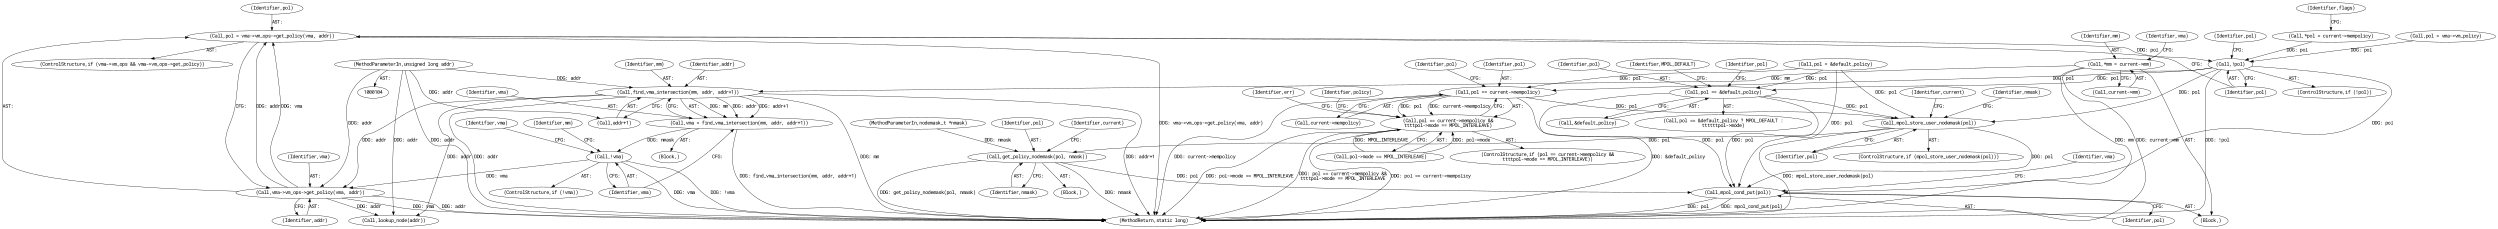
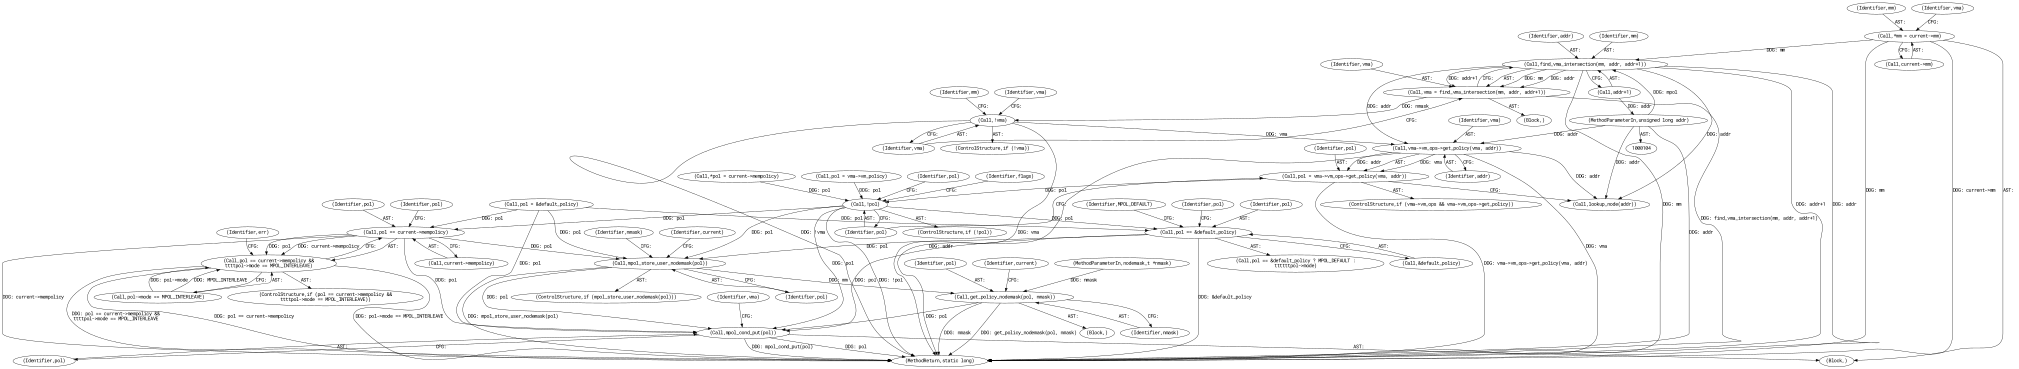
  digraph {
    fontname="Roboto Mono"
    node [fontname="Roboto Mono"]
    edge [fontname="Roboto Mono"]
    n1 [label="(Call,pol = vma->vm_ops->get_policy(vma, addr))"]
    n2 [label="(Call,vma->vm_ops->get_policy(vma, addr))"]
    n3 [label="(Call,!pol)"]
    n4 [label="(MethodReturn,static long)"]
    n5 [label="(ControlStructure,if (vma->vm_ops && vma->vm_ops->get_policy))"]
    n6 [label="(Call,lookup_node(addr))"]
    n7 [label="(Identifier,addr)"]
    n8 [label="(Call,pol == current->mempolicy)"]
    n9 [label="(Call,mpol_store_user_nodemask(pol))"]
    n10 [label="(Call,mpol_cond_put(pol))"]
    n11 [label="(Call,pol == &default_policy)"]
    n12 [label="(Identifier,pol)"]
    n13 [label="(ControlStructure,if (!pol))"]
    n14 [label="(Call,!vma)"]
    n15 [label="(ControlStructure,if (!vma))"]
    n16 [label="(Identifier,vma)"]
    n17 [label="(Call,vma = find_vma_intersection(mm, addr, addr+1))"]
    n18 [label="(Call,find_vma_intersection(mm, addr, addr+1))"]
    n19 [label="(Block,)"]
    n20 [label="(Call,addr+1)"]
    n21 [label="(Call,*mm = current->mm)"]
    n22 [label="(Call,current->mm)"]
    n23 [label="(Block,)"]
    n24 [label="(MethodParameterIn,unsigned long addr)"]
    1000104
    n26 [label="(Call,pol == current->mempolicy &&\n\t\t\t\tpol->mode == MPOL_INTERLEAVE)"]
    n27 [label="(Call,current->mempolicy)"]
    n28 [label="(Call,get_policy_nodemask(pol, nmask))"]
    n29 [label="(ControlStructure,if (mpol_store_user_nodemask(pol)))"]
    n30 [label="(Identifier,pol)"]
    n31 [label="(Identifier,pol)"]
    n32 [label="(Call,pol == &default_policy ? MPOL_DEFAULT :\n\t\t\t\t\t\tpol->mode)"]
    n33 [label="(Call,&default_policy)"]
    n34 [label="(Call,pol->mode == MPOL_INTERLEAVE)"]
    n35 [label="(ControlStructure,if (pol == current->mempolicy &&\n\t\t\t\tpol->mode == MPOL_INTERLEAVE))"]
    n36 [label="(Block,)"]
    n37 [label="(Identifier,nmask)"]
    n38 [label="(Identifier,current)"]
    n39 [label="(Identifier,pol)"]
    n40 [label="(Identifier,pol)"]
    n41 [label="(Identifier,addr)"]
    n42 [label="(Identifier,pol)"]
    n43 [label="(Identifier,mm)"]
    n44 [label="(Identifier,nmask)"]
    n45 [label="(MethodParameterIn,nodemask_t *nmask)"]
    n46 [label="(Identifier,MPOL_DEFAULT)"]
    n47 [label="(Identifier,vma)"]
    n48 [label="(Identifier,vma)"]
    n49 [label="(Identifier,pol)"]
    n50 [label="(Identifier,flags)"]
    n51 [label="(Identifier,mm)"]
    n52 [label="(Call,*pol = current->mempolicy)"]
    n53 [label="(Call,pol = vma->vm_policy)"]
    n54 [label="(Identifier,pol)"]
    n55 [label="(Identifier,vma)"]
    n56 [label="(Identifier,vma)"]
    n57 [label="(Identifier,pol)"]
    n58 [label="(Identifier,vma)"]
    n59 [label="(Call,pol = &default_policy)"]
    n60 [label="(Identifier,err)"]
    n61 [label="(Identifier,mm)"]
    n62 [label="(Identifier,pol)"]
    n63 [label="(Identifier,current)"]
-   n64 [label="(Identifier,policy)"]
-   n1 -> n2 [label="CFG: "]
+   n1 -> n6 [label="CFG: "]
    n1 -> n3 [label="DDG: pol"]
    n1 -> n4 [label="DDG: vma->vm_ops->get_policy(vma, addr)"]
    n1 -> n5 [label="AST: "]
    n2 -> n1 [label="AST: "]
    n2 -> n1 [label="DDG: vma"]
    n2 -> n1 [label="DDG: addr"]
    n2 -> n4 [label="DDG: vma"]
    n2 -> n4 [label="DDG: addr"]
    n2 -> n6 [label="DDG: addr"]
    n2 -> n7 [label="CFG: "]
    n3 -> n4 [label="DDG: !pol"]
    n3 -> n8 [label="DDG: pol"]
    n3 -> n9 [label="DDG: pol"]
    n3 -> n10 [label="DDG: pol"]
    n3 -> n11 [label="DDG: pol"]
    n3 -> n12 [label="CFG: "]
    n3 -> n13 [label="AST: "]
    n7 -> n2 [label="AST: "]
    n8 -> n4 [label="DDG: current->mempolicy"]
    n8 -> n9 [label="DDG: pol"]
    n8 -> n10 [label="DDG: pol"]
    n8 -> n26 [label="AST: "]
    n8 -> n26 [label="DDG: pol"]
    n8 -> n26 [label="DDG: current->mempolicy"]
    n8 -> n27 [label="CFG: "]
    n9 -> n4 [label="DDG: mpol_store_user_nodemask(pol)"]
    n9 -> n10 [label="DDG: pol"]
-   n9 -> n28 [label="DDG: pol"]
+   n9 -> n28 [label="DDG: mm"]
    n9 -> n29 [label="AST: "]
    n9 -> n30 [label="CFG: "]
    n10 -> n4 [label="DDG: pol"]
    n10 -> n4 [label="DDG: mpol_cond_put(pol)"]
    n10 -> n23 [label="AST: "]
    n10 -> n31 [label="CFG: "]
    n11 -> n4 [label="DDG: &default_policy"]
    n11 -> n9 [label="DDG: pol"]
    n11 -> n10 [label="DDG: pol"]
    n11 -> n32 [label="AST: "]
    n11 -> n33 [label="CFG: "]
    n12 -> n1 [label="CFG: "]
    n12 -> n3 [label="AST: "]
    n14 -> n2 [label="DDG: vma"]
    n14 -> n4 [label="DDG: !vma"]
    n14 -> n4 [label="DDG: vma"]
    n14 -> n15 [label="AST: "]
    n14 -> n16 [label="CFG: "]
    n16 -> n14 [label="AST: "]
    n16 -> n17 [label="CFG: "]
    n17 -> n4 [label="DDG: find_vma_intersection(mm, addr, addr+1)"]
    n17 -> n14 [label="DDG: nmask"]
    n17 -> n18 [label="CFG: "]
    n17 -> n19 [label="AST: "]
    n18 -> n2 [label="DDG: addr"]
    n18 -> n4 [label="DDG: mm"]
    n18 -> n4 [label="DDG: addr+1"]
    n18 -> n4 [label="DDG: addr"]
    n18 -> n6 [label="DDG: addr"]
    n18 -> n17 [label="AST: "]
    n18 -> n17 [label="DDG: mm"]
    n18 -> n17 [label="DDG: addr"]
    n18 -> n17 [label="DDG: addr+1"]
    n18 -> n20 [label="CFG: "]
    n20 -> n18 [label="AST: "]
    n21 -> n4 [label="DDG: current->mm"]
    n21 -> n4 [label="DDG: mm"]
    n21 -> n18 [label="DDG: mm"]
    n21 -> n22 [label="CFG: "]
    n21 -> n23 [label="AST: "]
    n22 -> n21 [label="AST: "]
    n24 -> n2 [label="DDG: addr"]
    n24 -> n4 [label="DDG: addr"]
    n24 -> n6 [label="DDG: addr"]
-   n24 -> n18 [label="DDG: addr"]
-   n24 -> n20 [label="DDG: addr"]
+   n24 -> n18 [label="DDG: mpol"]
+   n20 -> n24 [label="DDG: addr"]
    n24 -> 1000104 [label="AST: "]
    n26 -> n4 [label="DDG: pol == current->mempolicy"]
    n26 -> n4 [label="DDG: pol->mode == MPOL_INTERLEAVE"]
    n26 -> n4 [label="DDG: pol == current->mempolicy &&\n\t\t\t\tpol->mode == MPOL_INTERLEAVE"]
    n26 -> n8 [label="CFG: "]
    n26 -> n34 [label="CFG: "]
    n26 -> n35 [label="AST: "]
    n27 -> n8 [label="AST: "]
    n28 -> n4 [label="DDG: nmask"]
    n28 -> n4 [label="DDG: get_policy_nodemask(pol, nmask)"]
    n28 -> n10 [label="DDG: pol"]
    n28 -> n36 [label="AST: "]
    n28 -> n37 [label="CFG: "]
    n30 -> n9 [label="AST: "]
    n31 -> n10 [label="AST: "]
    n33 -> n11 [label="AST: "]
    n34 -> n26 [label="AST: "]
    n34 -> n26 [label="DDG: pol->mode"]
    n34 -> n26 [label="DDG: MPOL_INTERLEAVE"]
    n37 -> n28 [label="AST: "]
    n38 -> n9 [label="CFG: "]
    n39 -> n11 [label="CFG: "]
    n40 -> n3 [label="CFG: "]
    n41 -> n18 [label="AST: "]
    n42 -> n11 [label="AST: "]
    n43 -> n21 [label="AST: "]
    n44 -> n9 [label="CFG: "]
    n45 -> n28 [label="DDG: nmask"]
    n46 -> n11 [label="CFG: "]
    n47 -> n17 [label="AST: "]
    n48 -> n14 [label="CFG: "]
    n49 -> n8 [label="CFG: "]
-   n50 -> n52 [label="CFG: "]
+   n50 -> n3 [label="CFG: "]
    n51 -> n14 [label="CFG: "]
    n52 -> n3 [label="DDG: pol"]
    n53 -> n3 [label="DDG: pol"]
    n54 -> n8 [label="AST: "]
    n55 -> n2 [label="AST: "]
    n56 -> n10 [label="CFG: "]
    n57 -> n1 [label="AST: "]
    n58 -> n21 [label="CFG: "]
    n59 -> n8 [label="DDG: pol"]
    n59 -> n9 [label="DDG: pol"]
    n59 -> n10 [label="DDG: pol"]
    n59 -> n11 [label="DDG: pol"]
    n60 -> n26 [label="CFG: "]
    n61 -> n18 [label="AST: "]
    n62 -> n28 [label="AST: "]
    n63 -> n28 [label="CFG: "]
-   n64 -> n26 [label="CFG: "]
  }
